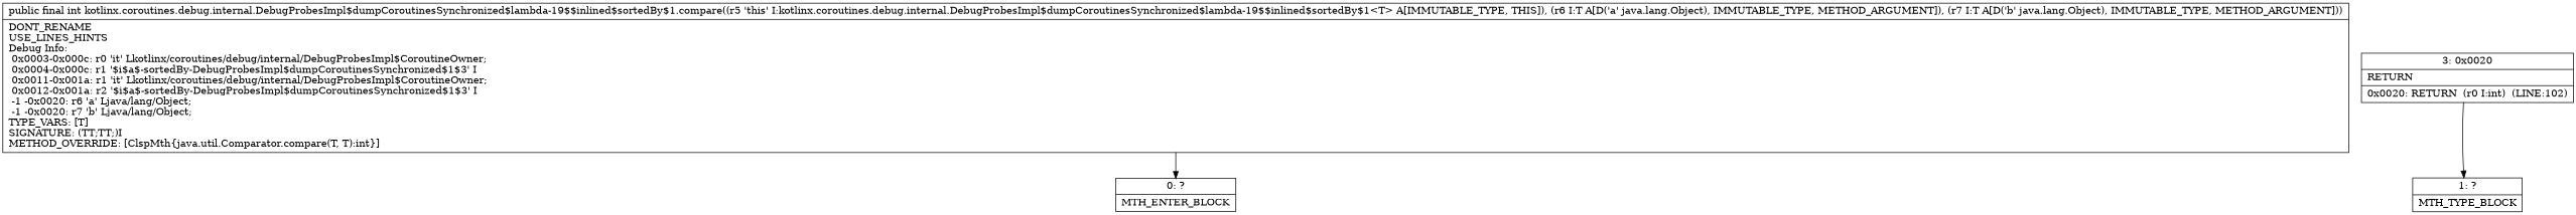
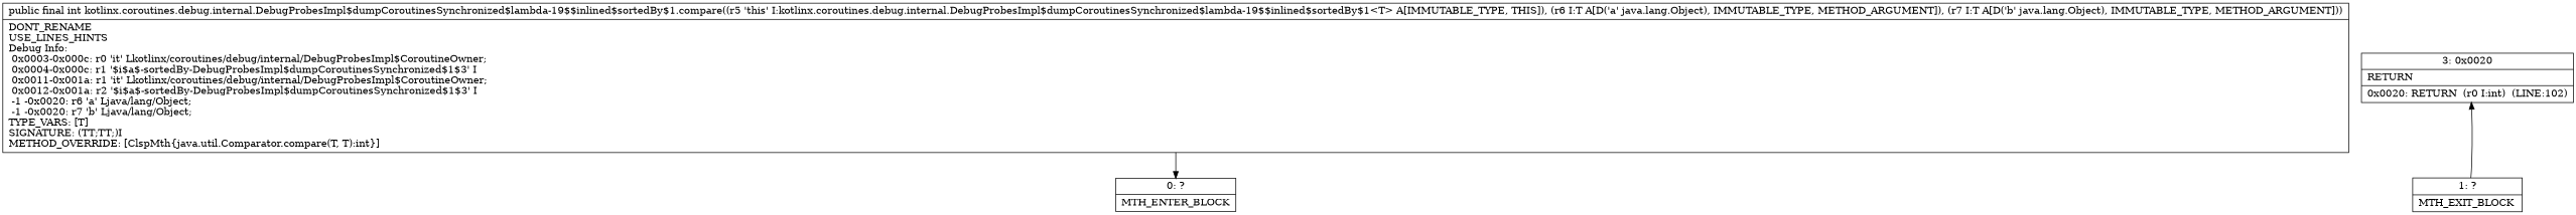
  digraph {
    node [shape=record]
    n1 [label="{0\:\ ?|MTH_ENTER_BLOCK\l}"]
    n2 [label="{3\:\ 0x0020|RETURN\l|0x0020: RETURN  (r0 I:int)  (LINE:102)\l}"]
-   n3 [label="{1\:\ ?|MTH_TYPE_BLOCK\l}"]
+   n3 [label="{1\:\ ?|MTH_EXIT_BLOCK\l}"]
    n4 [label="{public final int kotlinx.coroutines.debug.internal.DebugProbesImpl$dumpCoroutinesSynchronized$lambda\-19$$inlined$sortedBy$1.compare((r5 'this' I:kotlinx.coroutines.debug.internal.DebugProbesImpl$dumpCoroutinesSynchronized$lambda\-19$$inlined$sortedBy$1\<T\> A[IMMUTABLE_TYPE, THIS]), (r6 I:T A[D('a' java.lang.Object), IMMUTABLE_TYPE, METHOD_ARGUMENT]), (r7 I:T A[D('b' java.lang.Object), IMMUTABLE_TYPE, METHOD_ARGUMENT]))  | DONT_RENAME\lUSE_LINES_HINTS\lDebug Info:\l  0x0003\-0x000c: r0 'it' Lkotlinx\/coroutines\/debug\/internal\/DebugProbesImpl$CoroutineOwner;\l  0x0004\-0x000c: r1 '$i$a$\-sortedBy\-DebugProbesImpl$dumpCoroutinesSynchronized$1$3' I\l  0x0011\-0x001a: r1 'it' Lkotlinx\/coroutines\/debug\/internal\/DebugProbesImpl$CoroutineOwner;\l  0x0012\-0x001a: r2 '$i$a$\-sortedBy\-DebugProbesImpl$dumpCoroutinesSynchronized$1$3' I\l  \-1 \-0x0020: r6 'a' Ljava\/lang\/Object;\l  \-1 \-0x0020: r7 'b' Ljava\/lang\/Object;\lTYPE_VARS: [T]\lSIGNATURE: (TT;TT;)I\lMETHOD_OVERRIDE: [ClspMth\{java.util.Comparator.compare(T, T):int\}]\l}"]
-   n2 -> n3
+   n3 -> n2
    n4 -> n1
  }
